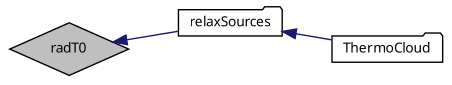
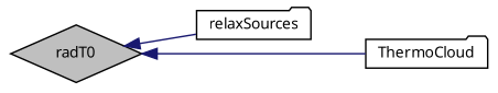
  digraph {
    fontname="Noto Sans"
    rankdir=LR
    node [color=black fontname="Noto Sans" fontsize=10 shape=folder]
    edge [color=midnightblue dir=back fontname="Noto Sans" fontsize=10 labelfontname=Helvetica labelfontsize=10 style=solid]
    n1 [fillcolor=grey75 fontcolor=black height=0.2 label=radT0 shape=diamond style=filled width=0.4]
    n2 [height=0.2 label=relaxSources width=0.4]
    n3 [height=0.2 label=ThermoCloud width=0.4]
    n1 -> n2
-   n2 -> n3
+   n1 -> n3
  }
